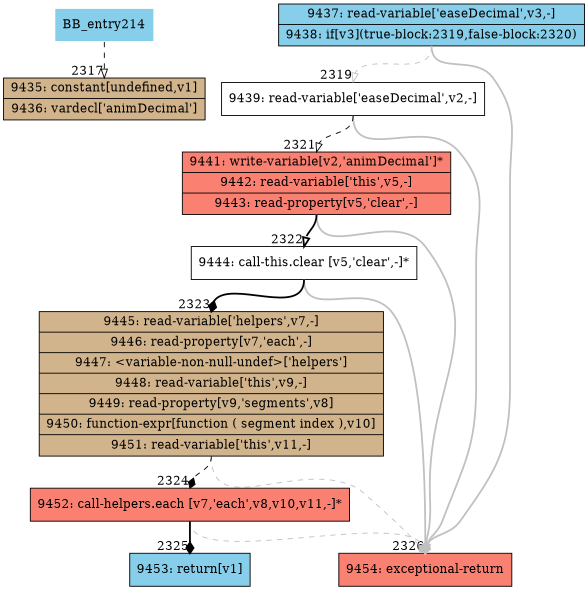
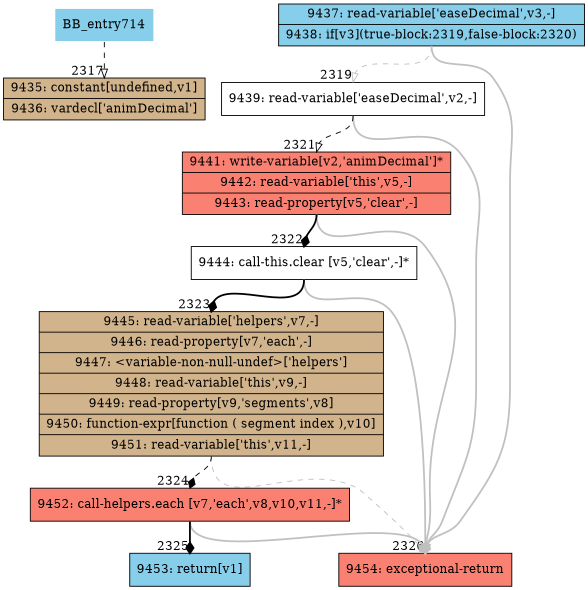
  digraph {
    rankdir=TD
    node [fillcolor=skyblue shape=record style=filled]
    edge [arrowhead=diamond headport=n style=bold tailport=s color=gray]
-   BB_entry214 [shape=none]
+   BB_entry214 [shape=none label=BB_entry714]
    n2 [fillcolor=tan label="{9435: constant[undefined,v1]|9436: vardecl['animDecimal']}"]
    n3 [label="{9437: read-variable['easeDecimal',v3,-]|9438: if[v3](true-block:2319,false-block:2320)}"]
    n4 [fillcolor=white label="{9439: read-variable['easeDecimal',v2,-]}"]
    n5 [fillcolor=salmon label="{9454: exceptional-return}"]
    n6 [fillcolor=salmon label="{9441: write-variable[v2,'animDecimal']*|9442: read-variable['this',v5,-]|9443: read-property[v5,'clear',-]}"]
    n7 [fillcolor=white label="{9444: call-this.clear [v5,'clear',-]*}"]
    n8 [fillcolor=tan label="{9445: read-variable['helpers',v7,-]|9446: read-property[v7,'each',-]|9447: \<variable-non-null-undef\>['helpers']|9448: read-variable['this',v9,-]|9449: read-property[v9,'segments',v8]|9450: function-expr[function ( segment index ),v10]|9451: read-variable['this',v11,-]}"]
    n9 [fillcolor=salmon label="{9452: call-helpers.each [v7,'each',v8,v10,v11,-]*}"]
    n10 [label="{9453: return[v1]}"]
    BB_entry214 -> n2 [arrowhead=onormal headlabel="    2317" style=dashed color=""]
    n3 -> n4 [arrowhead=onormal headlabel="      2319" style=dashed]
    n3 -> n5 [headlabel="      2326"]
    n4 -> n5 [arrowhead=onormal]
    n4 -> n6 [arrowhead=onormal headlabel="      2321" style=dashed color=""]
    n6 -> n5
-   n6 -> n7 [arrowhead=onormal headlabel="      2322" color=""]
+   n6 -> n7 [headlabel="      2322" color=""]
    n7 -> n5
    n7 -> n8 [headlabel="      2323" color=""]
    n8 -> n5 [style=dashed]
    n8 -> n9 [headlabel="      2324" style=dashed color=""]
-   n9 -> n5 [arrowhead=onormal style=dashed]
+   n9 -> n5 [arrowhead=onormal]
    n9 -> n10 [headlabel="      2325" color=""]
  }
